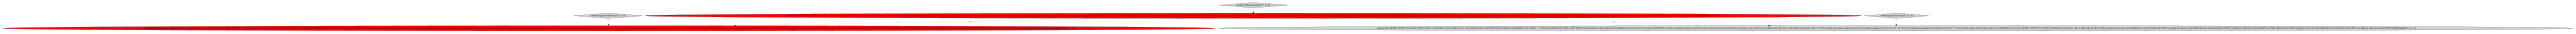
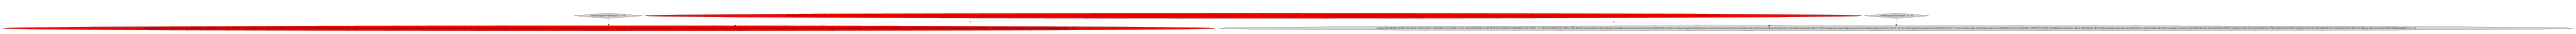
  digraph {
    fontname="Noto Serif"
    node [fillcolor=lightgray shape=diamond style=filled fontname="Noto Serif"]
    edge [style=dotted arrowhead=dot fontname="Noto Serif"]
    n1 [label="testHavingOnDoubleSum['0', '1', '0']"]
    n2 [fillcolor=red label="testQuery(\"SELECT dim1, SUM(m1) AS m1_sum FROM druid.foo GROUP BY dim1 HAVING SUM(m1) > 1\",ImmutableList.of(GroupByQuery.builder().setDataSource(CalciteTests.DATASOURCE1).setInterval(querySegmentSpec(Filtration.eternity())).setGranularity(Granularities.ALL).setDimensions(dimensions(new DefaultDimensionSpec(\"dim1\",\"d0\"))).setAggregatorSpecs(aggregators(new DoubleSumAggregatorFactory(\"a0\",\"m1\"))).setHavingSpec(having(new BoundDimFilter(\"a0\",\"1\",null,true,false,false,null,StringComparators.NUMERIC))).setContext(QUERY_CONTEXT_DEFAULT).build()),ImmutableList.of(new Object((((edu.fdu.CPPDG.tinypdg.pe.ExpressionInfo@9b258f,new Object((((edu.fdu.CPPDG.tinypdg.pe.ExpressionInfo@9b2594,new Object((((edu.fdu.CPPDG.tinypdg.pe.ExpressionInfo@9b2599,new Object((((edu.fdu.CPPDG.tinypdg.pe.ExpressionInfo@9b259e,new Object((((edu.fdu.CPPDG.tinypdg.pe.ExpressionInfo@9b25a3))@@@3@@@['0', '1', '0']" shape=ellipse]
    n3 [label="testHavingOnFloatSum['0', '0', '1']"]
    n4 [label="testQuery(PLANNER_CONFIG_FALLBACK,\"SELECT dim1, CASt(SUM(m1) AS FLOAT) AS m1_sum FROM druid.foo GROUP BY dim1 HAVING CAST(SUM(m1) AS FLOAT) > 1\",CalciteTests.REGULAR_USER_AUTH_RESULT,ImmutableList.of(GroupByQuery.builder().setDataSource(CalciteTests.DATASOURCE1).setInterval(querySegmentSpec(Filtration.eternity())).setGranularity(Granularities.ALL).setDimensions(dimensionSpec(new DefaultDimensionSpec(\"dim1\",\"d0\"))).setAggregatorSpecs(aggregators(new DoubleSumAggregatorFactory(\"a0\",\"m1\"))).setHavingSpec(having(new BoundDimFilter(\"a0\",\"1\",null,true,false,false,null,StringComparators.NUMERIC))).setContext(QUERY_CONTEXT_DEFAULT).build()),ImmutableList.of(new Object((((edu.fdu.CPPDG.tinypdg.pe.ExpressionInfo@9b25f3,new Object((((edu.fdu.CPPDG.tinypdg.pe.ExpressionInfo@9b25f8,new Object((((edu.fdu.CPPDG.tinypdg.pe.ExpressionInfo@9b25fd,new Object((((edu.fdu.CPPDG.tinypdg.pe.ExpressionInfo@9b2602,new Object((((edu.fdu.CPPDG.tinypdg.pe.ExpressionInfo@9b2607))@@@3@@@['0', '0', '1']" shape=ellipse]
-   n5 [label="testHavingOnDoubleSum['1', '0', '0']"]
    n6 [fillcolor=red label="testQuery(\"SELECT dim1, SUM(m1) AS m1_sum FROM druid.foo GROUP BY dim1 HAVING SUM(m1) > 1\",ImmutableList.of(GroupByQuery.builder().setDataSource(CalciteTests.DATASOURCE1).setInterval(querySegmentSpec(Filtration.eternity())).setGranularity(Granularities.ALL).setDimensions(dimensionSpec(new DefaultDimensionSpec(\"dim1\",\"d0\"))).setAggregatorSpecs(aggregators(new DoubleSumAggregatorFactory(\"a0\",\"m1\"))).setHavingSpec(having(new BoundDimFilter(\"a0\",\"1\",null,true,false,false,null,StringComparators.NUMERIC))).setContext(QUERY_CONTEXT_DEFAULT).build()),ImmutableList.of(new Object((((edu.fdu.CPPDG.tinypdg.pe.ExpressionInfo@9b252f,new Object((((edu.fdu.CPPDG.tinypdg.pe.ExpressionInfo@9b2534,new Object((((edu.fdu.CPPDG.tinypdg.pe.ExpressionInfo@9b2539,new Object((((edu.fdu.CPPDG.tinypdg.pe.ExpressionInfo@9b253e,new Object((((edu.fdu.CPPDG.tinypdg.pe.ExpressionInfo@9b2543))@@@3@@@['1', '0', '0']" shape=ellipse]
    n1 -> n2 [style=dashed arrowhead=normal]
    n3 -> n4 [style=dashed arrowhead=normal]
-   n5 -> n6
    n6 -> n2 [label=0]
    n6 -> n4 [label=0]
  }
